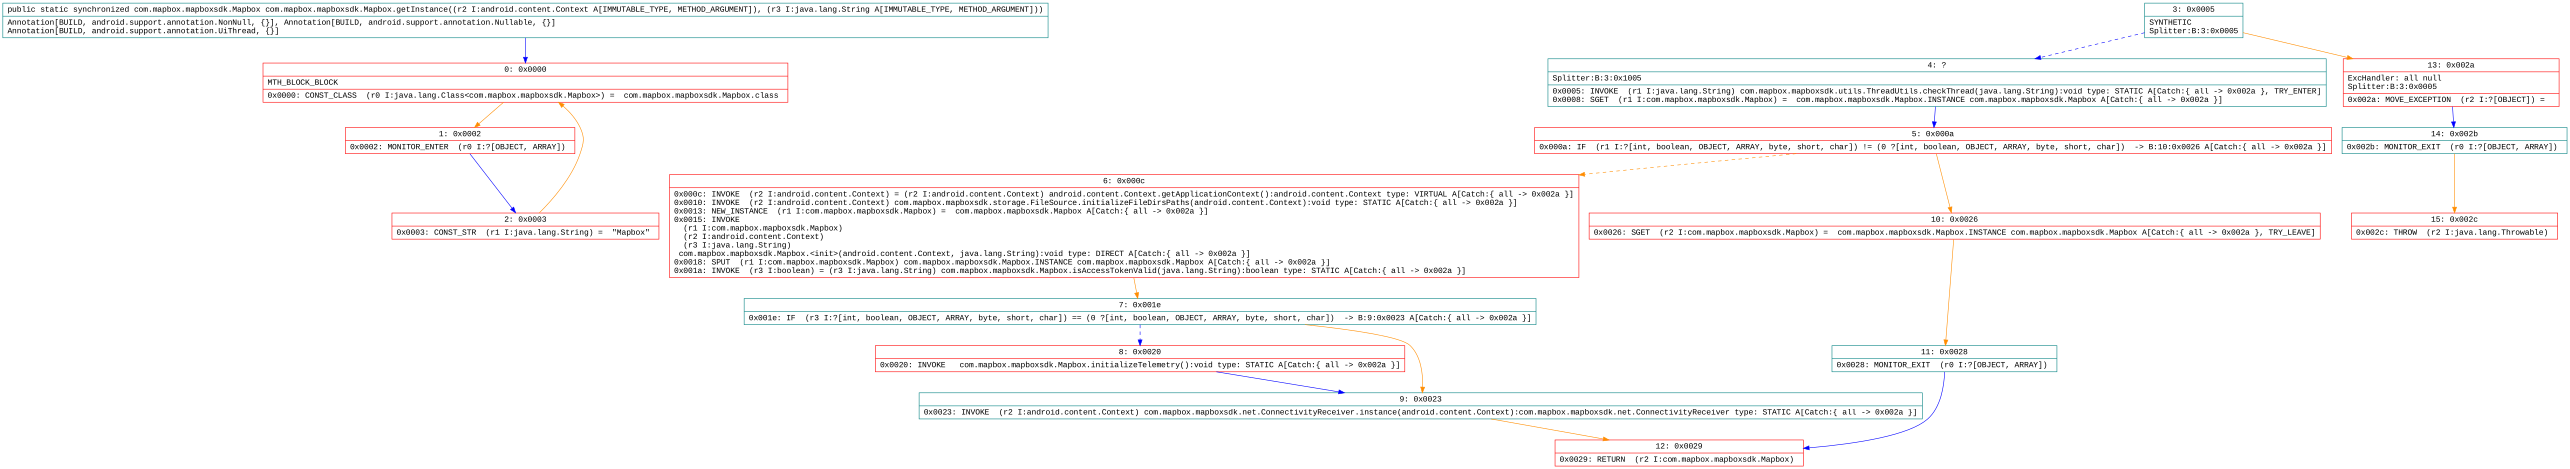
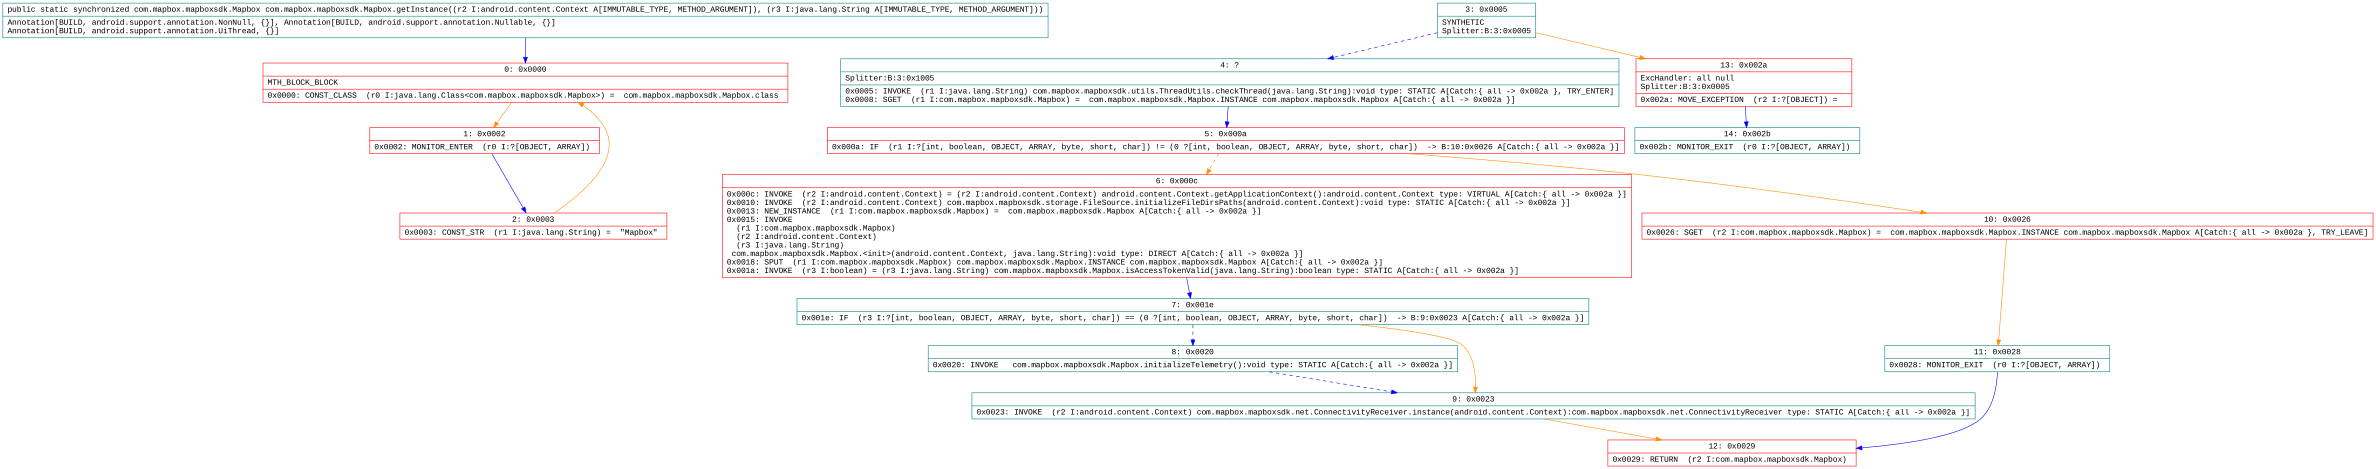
  digraph {
    fontname="Liberation Mono"
    node [color=red fontname="Liberation Mono" shape=record]
    edge [color=darkorange fontname="Liberation Mono"]
    n1 [label="{0\:\ 0x0000|MTH_BLOCK_BLOCK\l|0x0000: CONST_CLASS  (r0 I:java.lang.Class\<com.mapbox.mapboxsdk.Mapbox\>) =  com.mapbox.mapboxsdk.Mapbox.class \l}"]
    n2 [label="{1\:\ 0x0002|0x0002: MONITOR_ENTER  (r0 I:?[OBJECT, ARRAY]) \l}"]
    n3 [label="{2\:\ 0x0003|0x0003: CONST_STR  (r1 I:java.lang.String) =  \"Mapbox\" \l}"]
    n4 [color=teal label="{3\:\ 0x0005|SYNTHETIC\lSplitter:B:3:0x0005\l}"]
    n5 [color=teal label="{4\:\ ?|Splitter:B:3:0x1005\l|0x0005: INVOKE  (r1 I:java.lang.String) com.mapbox.mapboxsdk.utils.ThreadUtils.checkThread(java.lang.String):void type: STATIC A[Catch:\{ all \-\> 0x002a \}, TRY_ENTER]\l0x0008: SGET  (r1 I:com.mapbox.mapboxsdk.Mapbox) =  com.mapbox.mapboxsdk.Mapbox.INSTANCE com.mapbox.mapboxsdk.Mapbox A[Catch:\{ all \-\> 0x002a \}]\l}"]
    n6 [label="{13\:\ 0x002a|ExcHandler: all null\lSplitter:B:3:0x0005\l|0x002a: MOVE_EXCEPTION  (r2 I:?[OBJECT]) =  \l}"]
    n7 [label="{5\:\ 0x000a|0x000a: IF  (r1 I:?[int, boolean, OBJECT, ARRAY, byte, short, char]) != (0 ?[int, boolean, OBJECT, ARRAY, byte, short, char])  \-\> B:10:0x0026 A[Catch:\{ all \-\> 0x002a \}]\l}"]
    n8 [color=teal label="{14\:\ 0x002b|0x002b: MONITOR_EXIT  (r0 I:?[OBJECT, ARRAY]) \l}"]
    n9 [label="{6\:\ 0x000c|0x000c: INVOKE  (r2 I:android.content.Context) = (r2 I:android.content.Context) android.content.Context.getApplicationContext():android.content.Context type: VIRTUAL A[Catch:\{ all \-\> 0x002a \}]\l0x0010: INVOKE  (r2 I:android.content.Context) com.mapbox.mapboxsdk.storage.FileSource.initializeFileDirsPaths(android.content.Context):void type: STATIC A[Catch:\{ all \-\> 0x002a \}]\l0x0013: NEW_INSTANCE  (r1 I:com.mapbox.mapboxsdk.Mapbox) =  com.mapbox.mapboxsdk.Mapbox A[Catch:\{ all \-\> 0x002a \}]\l0x0015: INVOKE  \l  (r1 I:com.mapbox.mapboxsdk.Mapbox)\l  (r2 I:android.content.Context)\l  (r3 I:java.lang.String)\l com.mapbox.mapboxsdk.Mapbox.\<init\>(android.content.Context, java.lang.String):void type: DIRECT A[Catch:\{ all \-\> 0x002a \}]\l0x0018: SPUT  (r1 I:com.mapbox.mapboxsdk.Mapbox) com.mapbox.mapboxsdk.Mapbox.INSTANCE com.mapbox.mapboxsdk.Mapbox A[Catch:\{ all \-\> 0x002a \}]\l0x001a: INVOKE  (r3 I:boolean) = (r3 I:java.lang.String) com.mapbox.mapboxsdk.Mapbox.isAccessTokenValid(java.lang.String):boolean type: STATIC A[Catch:\{ all \-\> 0x002a \}]\l}"]
    n10 [label="{10\:\ 0x0026|0x0026: SGET  (r2 I:com.mapbox.mapboxsdk.Mapbox) =  com.mapbox.mapboxsdk.Mapbox.INSTANCE com.mapbox.mapboxsdk.Mapbox A[Catch:\{ all \-\> 0x002a \}, TRY_LEAVE]\l}"]
    n11 [color=teal label="{7\:\ 0x001e|0x001e: IF  (r3 I:?[int, boolean, OBJECT, ARRAY, byte, short, char]) == (0 ?[int, boolean, OBJECT, ARRAY, byte, short, char])  \-\> B:9:0x0023 A[Catch:\{ all \-\> 0x002a \}]\l}"]
    n12 [color=teal label="{11\:\ 0x0028|0x0028: MONITOR_EXIT  (r0 I:?[OBJECT, ARRAY]) \l}"]
-   n13 [label="{8\:\ 0x0020|0x0020: INVOKE   com.mapbox.mapboxsdk.Mapbox.initializeTelemetry():void type: STATIC A[Catch:\{ all \-\> 0x002a \}]\l}"]
+   n13 [color=teal label="{8\:\ 0x0020|0x0020: INVOKE   com.mapbox.mapboxsdk.Mapbox.initializeTelemetry():void type: STATIC A[Catch:\{ all \-\> 0x002a \}]\l}"]
    n14 [color=teal label="{9\:\ 0x0023|0x0023: INVOKE  (r2 I:android.content.Context) com.mapbox.mapboxsdk.net.ConnectivityReceiver.instance(android.content.Context):com.mapbox.mapboxsdk.net.ConnectivityReceiver type: STATIC A[Catch:\{ all \-\> 0x002a \}]\l}"]
    n15 [label="{12\:\ 0x0029|0x0029: RETURN  (r2 I:com.mapbox.mapboxsdk.Mapbox) \l}"]
-   n16 [label="{15\:\ 0x002c|0x002c: THROW  (r2 I:java.lang.Throwable) \l}"]
    n17 [color=teal label="{public static synchronized com.mapbox.mapboxsdk.Mapbox com.mapbox.mapboxsdk.Mapbox.getInstance((r2 I:android.content.Context A[IMMUTABLE_TYPE, METHOD_ARGUMENT]), (r3 I:java.lang.String A[IMMUTABLE_TYPE, METHOD_ARGUMENT]))  | Annotation[BUILD, android.support.annotation.NonNull, \{\}], Annotation[BUILD, android.support.annotation.Nullable, \{\}]\lAnnotation[BUILD, android.support.annotation.UiThread, \{\}]\l}"]
    n1 -> n2
    n2 -> n3 [color=blue]
    n3 -> n1
    n4 -> n5 [color=blue style=dashed]
    n4 -> n6
    n5 -> n7 [color=blue]
    n6 -> n8 [color=blue]
    n7 -> n9 [style=dashed]
    n7 -> n10
-   n8 -> n16
-   n9 -> n11
+   n9 -> n11 [color=blue]
    n10 -> n12
    n11 -> n13 [color=blue style=dashed]
    n11 -> n14
    n12 -> n15 [color=blue]
-   n13 -> n14 [color=blue]
+   n13 -> n14 [color=blue style=dashed]
    n14 -> n15
    n17 -> n1 [color=blue]
  }
